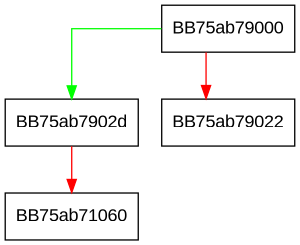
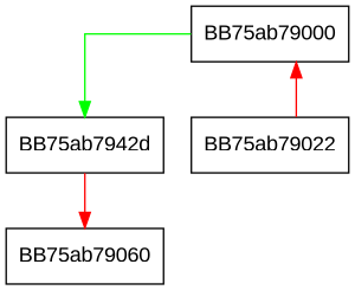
  digraph {
    fontname="Liberation Sans"
    splines=ortho
    node [fontname="Liberation Sans" shape=box]
    edge [color=red fontname="Liberation Sans"]
    BB75ab79000
-   BB75ab7902d
+   BB75ab7902d [label=BB75ab7942d]
    BB75ab79022
-   BB75ab79060 [label=BB75ab71060]
+   BB75ab79060
    BB75ab79000 -> BB75ab7902d [color=green]
-   BB75ab79000 -> BB75ab79022
+   BB75ab79022 -> BB75ab79000
    BB75ab7902d -> BB75ab79060
  }
